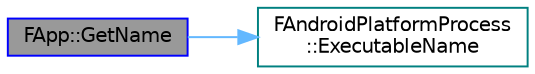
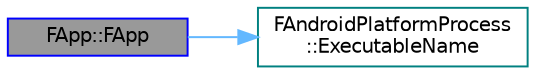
  digraph {
    rankdir=LR
    node [fontname=Helvetica fontsize=10 shape=box style=filled]
-   n1 [color=blue fillcolor=grey60 fontcolor=black height=0.2 label="FApp::GetName" width=0.4]
+   n1 [color=blue fillcolor=grey60 fontcolor=black height=0.2 label="FApp::FApp" width=0.4]
    n2 [color=teal fillcolor=white height=0.2 label="FAndroidPlatformProcess\l::ExecutableName" width=0.4]
    n1 -> n2 [color=steelblue1 fontname=Helvetica fontsize=10 labelfontname=Helvetica labelfontsize=10 style=solid]
  }
